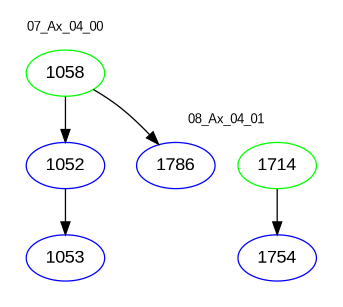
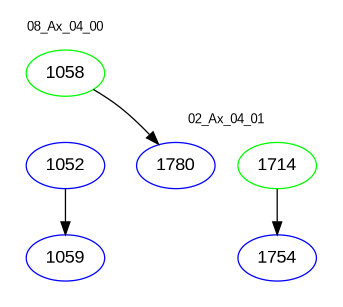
  digraph {
    fontname="Liberation Sans"
    node [color=blue fontname="Liberation Sans"]
    edge [color=black fontname="Liberation Sans"]
    n1 [color=green label=1714]
    n2 [label=1754]
-   n3 [label=1786]
+   n3 [label=1780]
    n4 [color=green label=1058]
    n5 [label=1052]
-   n6 [label=1053]
+   n6 [label=1059]
    subgraph cluster_1 {
      color=white
      fontsize=10
-     label="08_Ax_04_01"
+     label="02_Ax_04_01"
      n1
      n2
      n3
    }
    subgraph cluster_2 {
      color=white
      fontsize=10
-     label="07_Ax_04_00"
+     label="08_Ax_04_00"
      n4
      n5
      n6
    }
    n1 -> n2
    n4 -> n3
-   n4 -> n5
    n5 -> n6
  }
